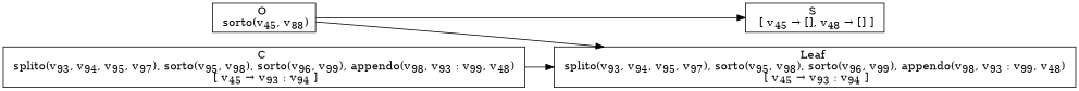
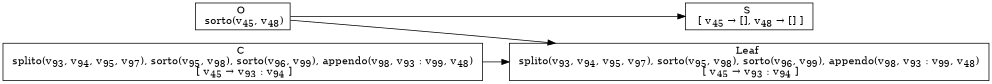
  digraph {
    rankdir=LR
    node [fillcolor=white shape=box style=filled]
-   n1 [label=<O <BR/> sorto(v<SUB>45</SUB>, v<SUB>88</SUB>)>]
+   n1 [label=<O <BR/> sorto(v<SUB>45</SUB>, v<SUB>48</SUB>)>]
    n2 [label=<S <BR/>  [ v<SUB>45</SUB> &rarr; [], v<SUB>48</SUB> &rarr; [] ] >]
    n3 [label=<Leaf <BR/> splito(v<SUB>93</SUB>, v<SUB>94</SUB>, v<SUB>95</SUB>, v<SUB>97</SUB>), sorto(v<SUB>95</SUB>, v<SUB>98</SUB>), sorto(v<SUB>96</SUB>, v<SUB>99</SUB>), appendo(v<SUB>98</SUB>, v<SUB>93</SUB> : v<SUB>99</SUB>, v<SUB>48</SUB>) <BR/>  [ v<SUB>45</SUB> &rarr; v<SUB>93</SUB> : v<SUB>94</SUB> ] >]
    n4 [label=<C <BR/> splito(v<SUB>93</SUB>, v<SUB>94</SUB>, v<SUB>95</SUB>, v<SUB>97</SUB>), sorto(v<SUB>95</SUB>, v<SUB>98</SUB>), sorto(v<SUB>96</SUB>, v<SUB>99</SUB>), appendo(v<SUB>98</SUB>, v<SUB>93</SUB> : v<SUB>99</SUB>, v<SUB>48</SUB>) <BR/>  [ v<SUB>45</SUB> &rarr; v<SUB>93</SUB> : v<SUB>94</SUB> ] >]
    n1 -> n2
    n1 -> n3
    n4 -> n3
  }
